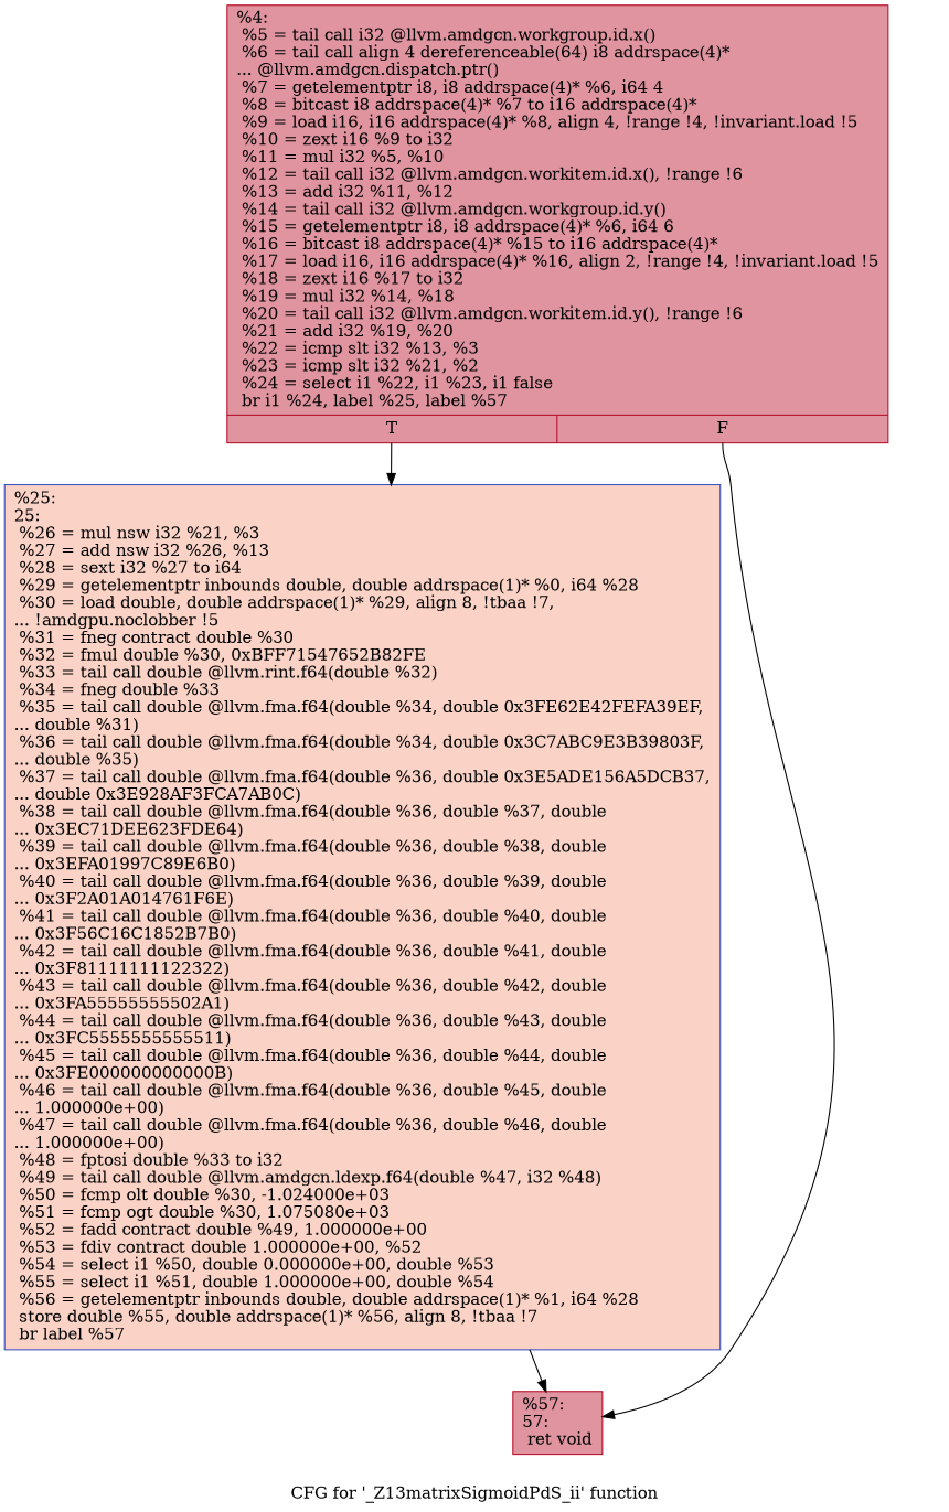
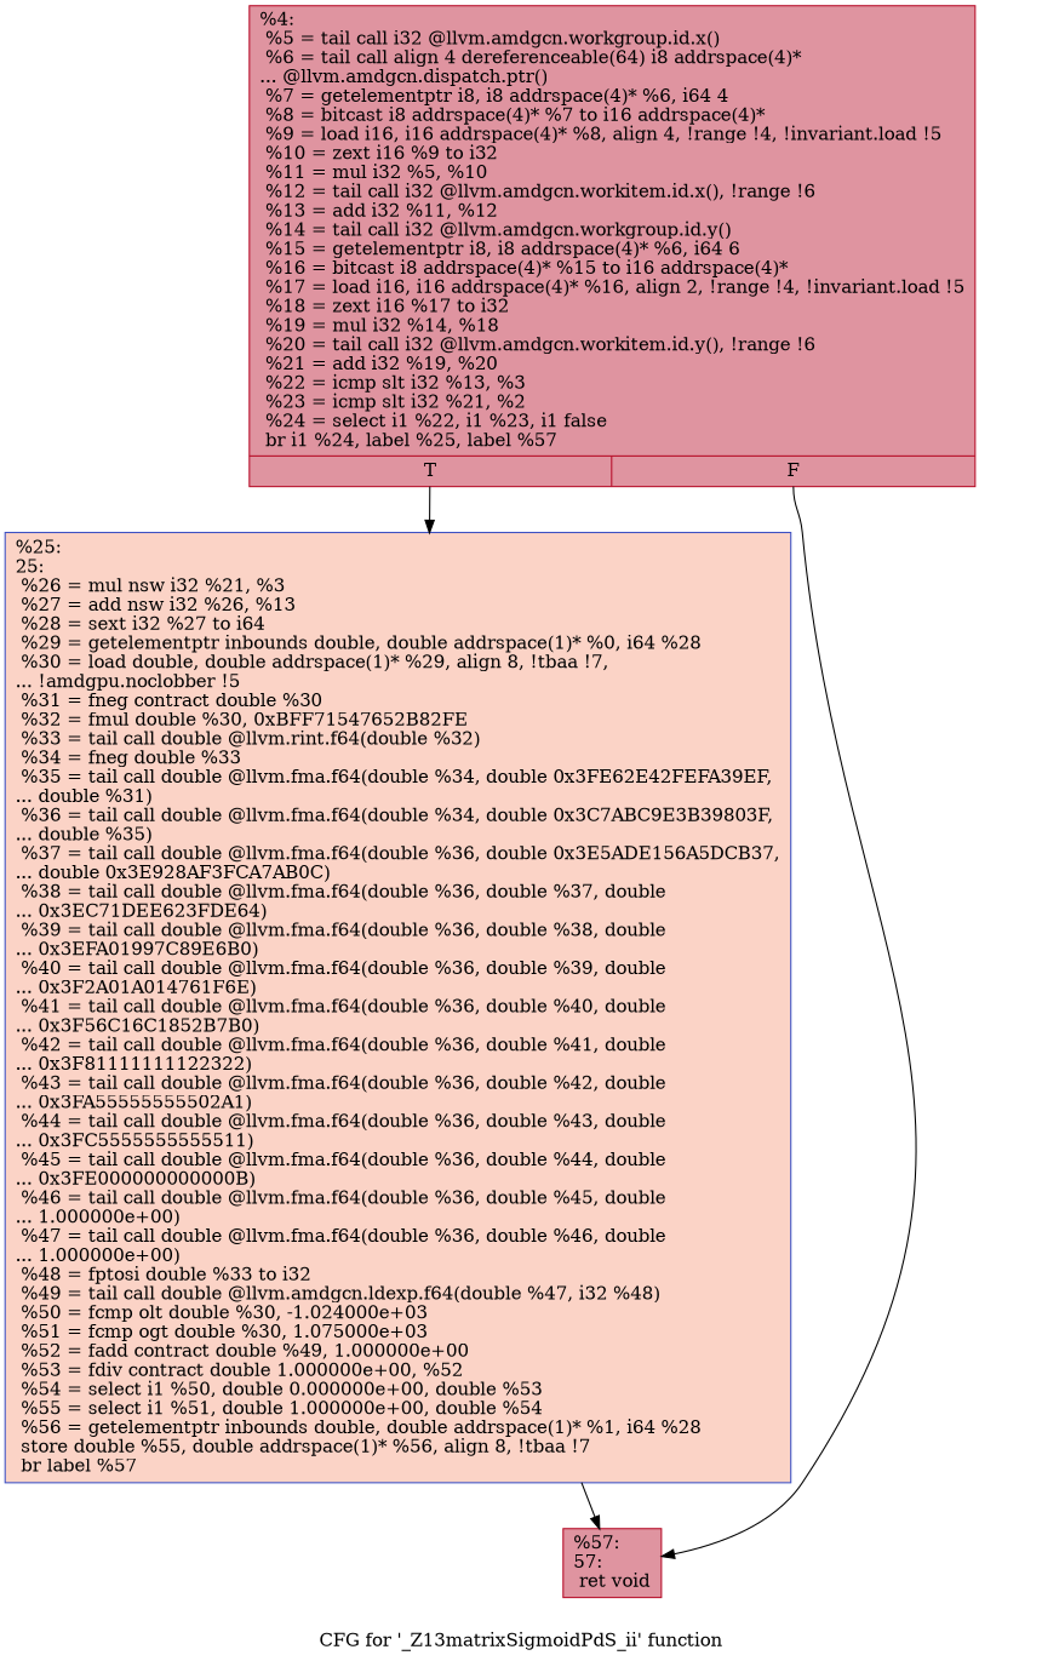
  digraph {
    label="CFG for '_Z13matrixSigmoidPdS_ii' function"
    node [color="#b70d28ff" fillcolor="#b70d2870" shape=record style=filled]
    n1 [label="{%4:\l  %5 = tail call i32 @llvm.amdgcn.workgroup.id.x()\l  %6 = tail call align 4 dereferenceable(64) i8 addrspace(4)*\l... @llvm.amdgcn.dispatch.ptr()\l  %7 = getelementptr i8, i8 addrspace(4)* %6, i64 4\l  %8 = bitcast i8 addrspace(4)* %7 to i16 addrspace(4)*\l  %9 = load i16, i16 addrspace(4)* %8, align 4, !range !4, !invariant.load !5\l  %10 = zext i16 %9 to i32\l  %11 = mul i32 %5, %10\l  %12 = tail call i32 @llvm.amdgcn.workitem.id.x(), !range !6\l  %13 = add i32 %11, %12\l  %14 = tail call i32 @llvm.amdgcn.workgroup.id.y()\l  %15 = getelementptr i8, i8 addrspace(4)* %6, i64 6\l  %16 = bitcast i8 addrspace(4)* %15 to i16 addrspace(4)*\l  %17 = load i16, i16 addrspace(4)* %16, align 2, !range !4, !invariant.load !5\l  %18 = zext i16 %17 to i32\l  %19 = mul i32 %14, %18\l  %20 = tail call i32 @llvm.amdgcn.workitem.id.y(), !range !6\l  %21 = add i32 %19, %20\l  %22 = icmp slt i32 %13, %3\l  %23 = icmp slt i32 %21, %2\l  %24 = select i1 %22, i1 %23, i1 false\l  br i1 %24, label %25, label %57\l|{<s0>T|<s1>F}}"]
-   n2 [color="#3d50c3ff" fillcolor="#f59c7d70" label="{%25:\l25:                                               \l  %26 = mul nsw i32 %21, %3\l  %27 = add nsw i32 %26, %13\l  %28 = sext i32 %27 to i64\l  %29 = getelementptr inbounds double, double addrspace(1)* %0, i64 %28\l  %30 = load double, double addrspace(1)* %29, align 8, !tbaa !7,\l... !amdgpu.noclobber !5\l  %31 = fneg contract double %30\l  %32 = fmul double %30, 0xBFF71547652B82FE\l  %33 = tail call double @llvm.rint.f64(double %32)\l  %34 = fneg double %33\l  %35 = tail call double @llvm.fma.f64(double %34, double 0x3FE62E42FEFA39EF,\l... double %31)\l  %36 = tail call double @llvm.fma.f64(double %34, double 0x3C7ABC9E3B39803F,\l... double %35)\l  %37 = tail call double @llvm.fma.f64(double %36, double 0x3E5ADE156A5DCB37,\l... double 0x3E928AF3FCA7AB0C)\l  %38 = tail call double @llvm.fma.f64(double %36, double %37, double\l... 0x3EC71DEE623FDE64)\l  %39 = tail call double @llvm.fma.f64(double %36, double %38, double\l... 0x3EFA01997C89E6B0)\l  %40 = tail call double @llvm.fma.f64(double %36, double %39, double\l... 0x3F2A01A014761F6E)\l  %41 = tail call double @llvm.fma.f64(double %36, double %40, double\l... 0x3F56C16C1852B7B0)\l  %42 = tail call double @llvm.fma.f64(double %36, double %41, double\l... 0x3F81111111122322)\l  %43 = tail call double @llvm.fma.f64(double %36, double %42, double\l... 0x3FA55555555502A1)\l  %44 = tail call double @llvm.fma.f64(double %36, double %43, double\l... 0x3FC5555555555511)\l  %45 = tail call double @llvm.fma.f64(double %36, double %44, double\l... 0x3FE000000000000B)\l  %46 = tail call double @llvm.fma.f64(double %36, double %45, double\l... 1.000000e+00)\l  %47 = tail call double @llvm.fma.f64(double %36, double %46, double\l... 1.000000e+00)\l  %48 = fptosi double %33 to i32\l  %49 = tail call double @llvm.amdgcn.ldexp.f64(double %47, i32 %48)\l  %50 = fcmp olt double %30, -1.024000e+03\l  %51 = fcmp ogt double %30, 1.075080e+03\l  %52 = fadd contract double %49, 1.000000e+00\l  %53 = fdiv contract double 1.000000e+00, %52\l  %54 = select i1 %50, double 0.000000e+00, double %53\l  %55 = select i1 %51, double 1.000000e+00, double %54\l  %56 = getelementptr inbounds double, double addrspace(1)* %1, i64 %28\l  store double %55, double addrspace(1)* %56, align 8, !tbaa !7\l  br label %57\l}"]
+   n2 [color="#3d50c3ff" fillcolor="#f59c7d70" label="{%25:\l25:                                               \l  %26 = mul nsw i32 %21, %3\l  %27 = add nsw i32 %26, %13\l  %28 = sext i32 %27 to i64\l  %29 = getelementptr inbounds double, double addrspace(1)* %0, i64 %28\l  %30 = load double, double addrspace(1)* %29, align 8, !tbaa !7,\l... !amdgpu.noclobber !5\l  %31 = fneg contract double %30\l  %32 = fmul double %30, 0xBFF71547652B82FE\l  %33 = tail call double @llvm.rint.f64(double %32)\l  %34 = fneg double %33\l  %35 = tail call double @llvm.fma.f64(double %34, double 0x3FE62E42FEFA39EF,\l... double %31)\l  %36 = tail call double @llvm.fma.f64(double %34, double 0x3C7ABC9E3B39803F,\l... double %35)\l  %37 = tail call double @llvm.fma.f64(double %36, double 0x3E5ADE156A5DCB37,\l... double 0x3E928AF3FCA7AB0C)\l  %38 = tail call double @llvm.fma.f64(double %36, double %37, double\l... 0x3EC71DEE623FDE64)\l  %39 = tail call double @llvm.fma.f64(double %36, double %38, double\l... 0x3EFA01997C89E6B0)\l  %40 = tail call double @llvm.fma.f64(double %36, double %39, double\l... 0x3F2A01A014761F6E)\l  %41 = tail call double @llvm.fma.f64(double %36, double %40, double\l... 0x3F56C16C1852B7B0)\l  %42 = tail call double @llvm.fma.f64(double %36, double %41, double\l... 0x3F81111111122322)\l  %43 = tail call double @llvm.fma.f64(double %36, double %42, double\l... 0x3FA55555555502A1)\l  %44 = tail call double @llvm.fma.f64(double %36, double %43, double\l... 0x3FC5555555555511)\l  %45 = tail call double @llvm.fma.f64(double %36, double %44, double\l... 0x3FE000000000000B)\l  %46 = tail call double @llvm.fma.f64(double %36, double %45, double\l... 1.000000e+00)\l  %47 = tail call double @llvm.fma.f64(double %36, double %46, double\l... 1.000000e+00)\l  %48 = fptosi double %33 to i32\l  %49 = tail call double @llvm.amdgcn.ldexp.f64(double %47, i32 %48)\l  %50 = fcmp olt double %30, -1.024000e+03\l  %51 = fcmp ogt double %30, 1.075000e+03\l  %52 = fadd contract double %49, 1.000000e+00\l  %53 = fdiv contract double 1.000000e+00, %52\l  %54 = select i1 %50, double 0.000000e+00, double %53\l  %55 = select i1 %51, double 1.000000e+00, double %54\l  %56 = getelementptr inbounds double, double addrspace(1)* %1, i64 %28\l  store double %55, double addrspace(1)* %56, align 8, !tbaa !7\l  br label %57\l}"]
    n3 [label="{%57:\l57:                                               \l  ret void\l}"]
    n1 -> n2 [tailport=s0]
    n1 -> n3 [tailport=s1]
    n2 -> n3
  }
